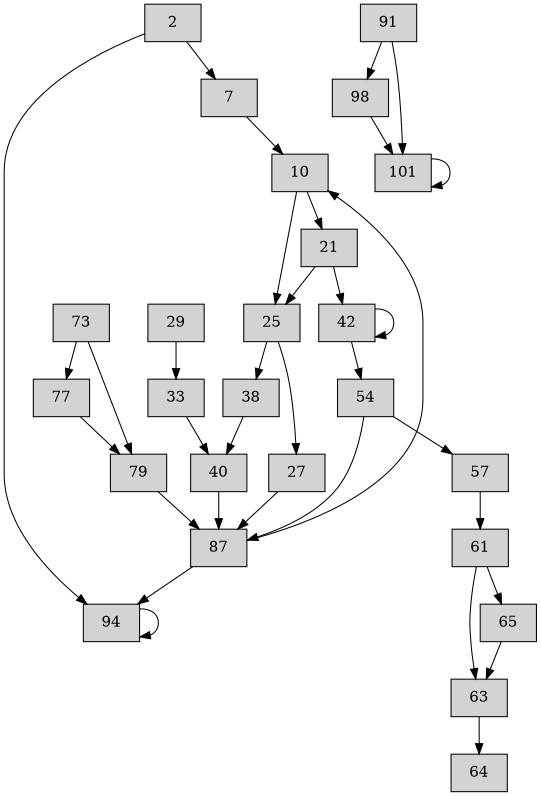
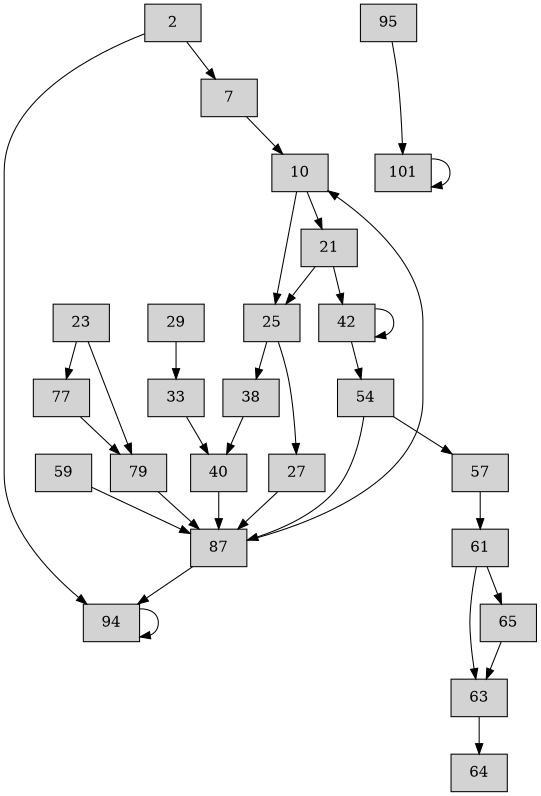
  digraph {
    node [shape=box style=filled]
    n1 [label=2]
    n2 [label=7]
    n3 [label=94]
    n4 [label=10]
    n5 [label=21]
    n6 [label=25]
    n7 [label=42]
    n8 [label=27]
    n9 [label=38]
    n10 [label=54]
    n11 [label=87]
    n12 [label=29]
    n13 [label=33]
    n14 [label=40]
    n15 [label=57]
    n16 [label=61]
+   n17 [label=59]
    n18 [label=63]
    n19 [label=65]
    n20 [label=64]
-   n21 [label=73]
+   n21 [label=23]
    n22 [label=77]
    n23 [label=79]
-   n24 [label=91]
-   n25 [label=98]
+   n24 [label=95]
    n26 [label=101]
    n1 -> n2
    n1 -> n3
    n2 -> n4
    n3 -> n3
    n4 -> n5
    n4 -> n6
    n5 -> n6
    n5 -> n7
    n6 -> n8
    n6 -> n9
    n7 -> n7
    n7 -> n10
    n8 -> n11
    n9 -> n14
    n10 -> n11
    n10 -> n15
    n11 -> n3
    n11 -> n4
    n12 -> n13
    n13 -> n14
    n14 -> n11
    n15 -> n16
    n16 -> n18
    n16 -> n19
+   n17 -> n11
    n18 -> n20
    n19 -> n18
    n21 -> n22
    n21 -> n23
    n22 -> n23
    n23 -> n11
-   n24 -> n25
    n24 -> n26
-   n25 -> n26
    n26 -> n26
  }
